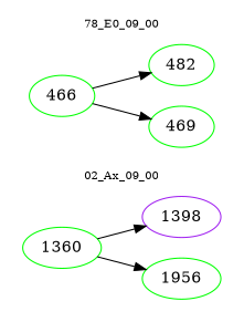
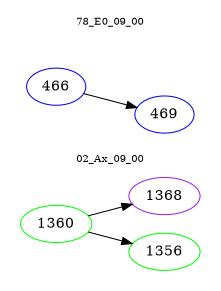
  digraph {
    rankdir=LR
    node [color=green]
    edge [color=black]
    n1 [label=1360]
-   n2 [label=1956]
-   n3 [color=purple label=1398]
-   n4 [label=466]
-   n5 [label=469]
-   n6 [label=482]
+   n2 [label=1356]
+   n3 [color=purple label=1368]
+   n4 [color=blue label=466]
+   n5 [color=blue label=469]
    subgraph cluster_1 {
      color=white
      fontsize=10
      label="02_Ax_09_00"
      n1
      n2
      n3
    }
    subgraph cluster_2 {
      color=white
      fontsize=10
      label="78_E0_09_00"
      n4
      n5
-     n6
    }
    n1 -> n2
    n1 -> n3
    n4 -> n5
-   n4 -> n6
  }
